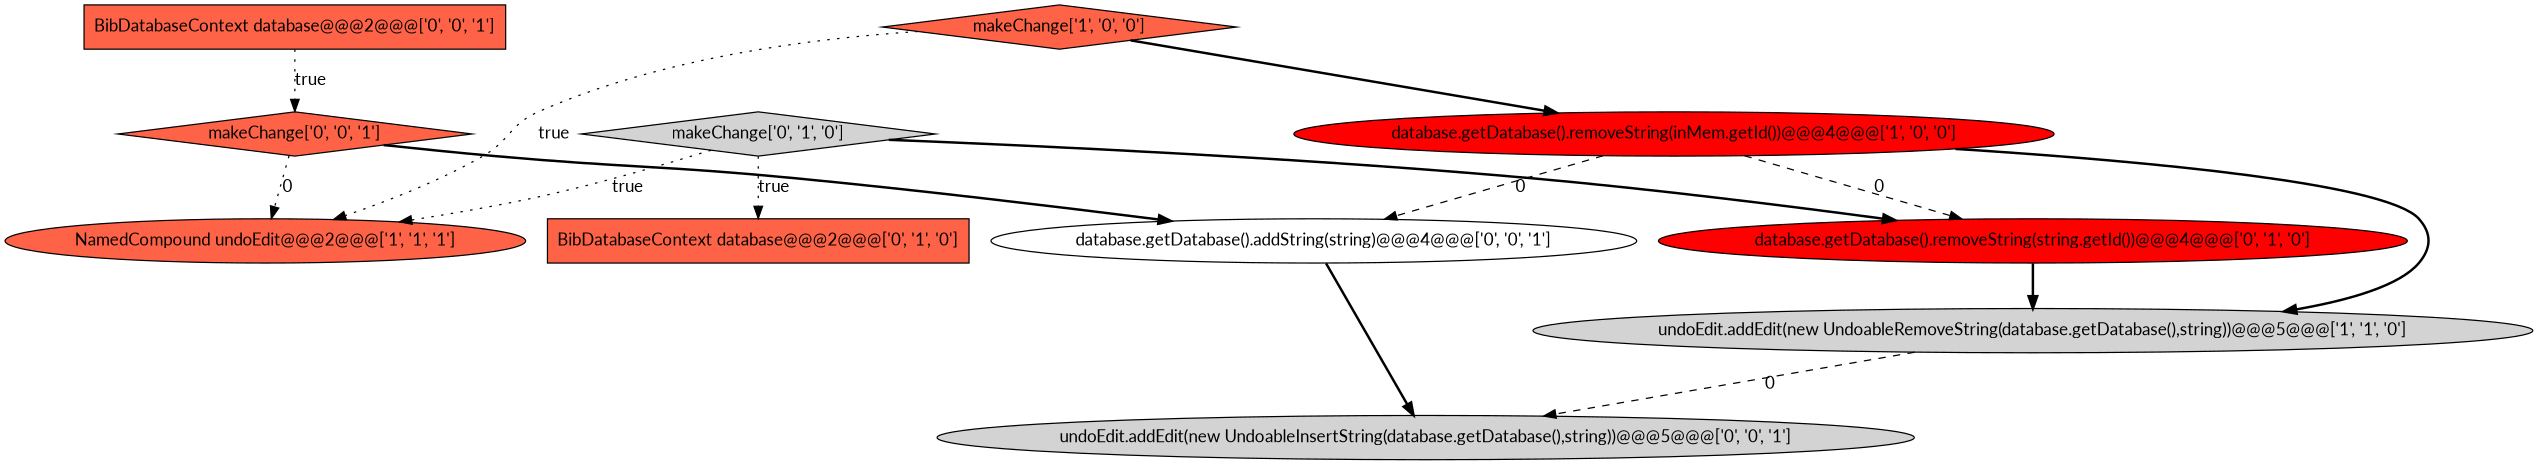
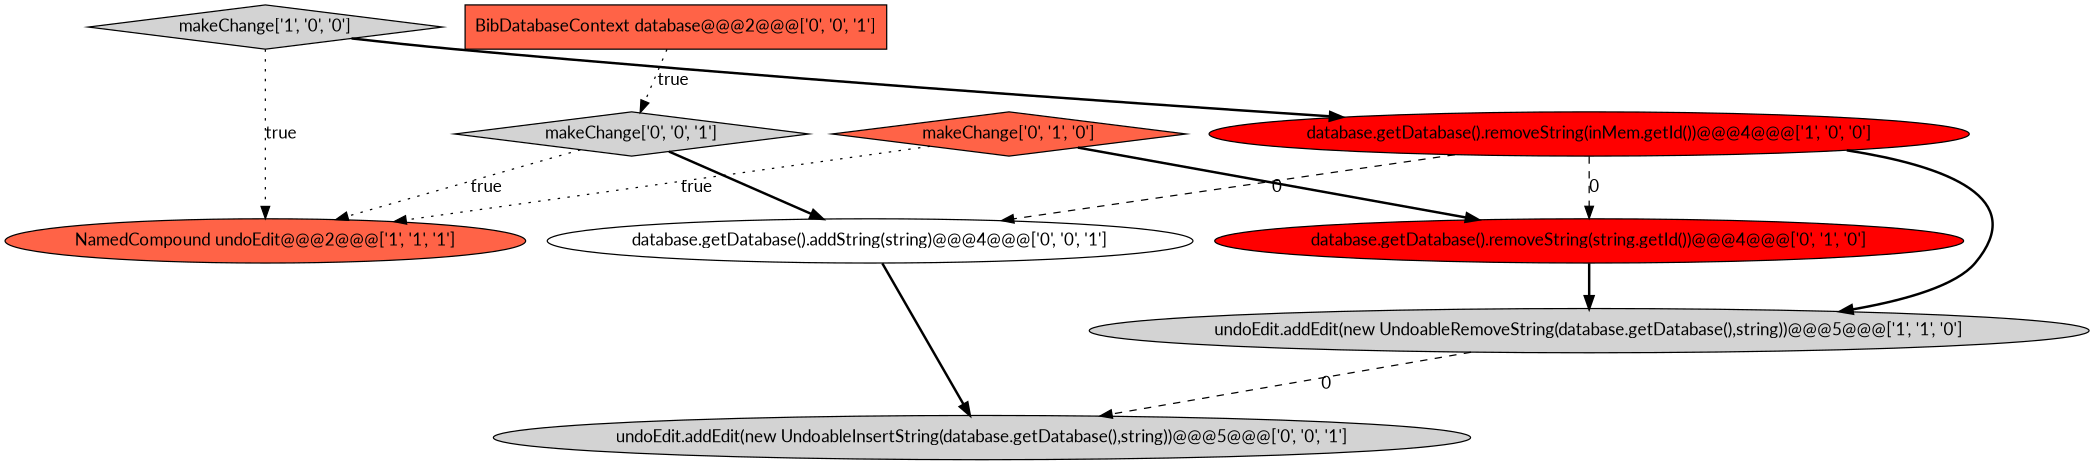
  digraph {
    fontname=Lato
    node [fillcolor=lightgray fontname=Lato shape=ellipse style=filled]
    edge [fontname=Lato style=bold]
-   n1 [fillcolor=tomato label="makeChange['0', '0', '1']" shape=diamond]
+   n1 [label="makeChange['0', '0', '1']" shape=diamond]
    n2 [fillcolor=tomato label="NamedCompound undoEdit@@@2@@@['1', '1', '1']"]
    n3 [fillcolor=white label="database.getDatabase().addString(string)@@@4@@@['0', '0', '1']"]
    n4 [label="undoEdit.addEdit(new UndoableInsertString(database.getDatabase(),string))@@@5@@@['0', '0', '1']"]
    n5 [fillcolor=tomato label="BibDatabaseContext database@@@2@@@['0', '0', '1']" shape=box]
-   n6 [fillcolor=tomato label="BibDatabaseContext database@@@2@@@['0', '1', '0']" shape=box]
-   n7 [label="makeChange['0', '1', '0']" shape=diamond]
+   n7 [fillcolor=tomato label="makeChange['0', '1', '0']" shape=diamond]
    n8 [fillcolor=red label="database.getDatabase().removeString(string.getId())@@@4@@@['0', '1', '0']"]
    n9 [label="undoEdit.addEdit(new UndoableRemoveString(database.getDatabase(),string))@@@5@@@['1', '1', '0']"]
    n10 [fillcolor=red label="database.getDatabase().removeString(inMem.getId())@@@4@@@['1', '0', '0']"]
-   n11 [fillcolor=tomato label="makeChange['1', '0', '0']" shape=diamond]
-   n1 -> n2 [label=0 style=dotted]
+   n11 [label="makeChange['1', '0', '0']" shape=diamond]
+   n1 -> n2 [label=true style=dotted]
    n1 -> n3
    n3 -> n4
    n5 -> n1 [label=true style=dotted]
    n7 -> n2 [label=true style=dotted]
-   n7 -> n6 [label=true style=dotted]
    n7 -> n8
    n8 -> n9
    n9 -> n4 [label=0 style=dashed]
    n10 -> n3 [label=0 style=dashed]
    n10 -> n8 [label=0 style=dashed]
    n10 -> n9
    n11 -> n2 [label=true style=dotted]
    n11 -> n10
  }
